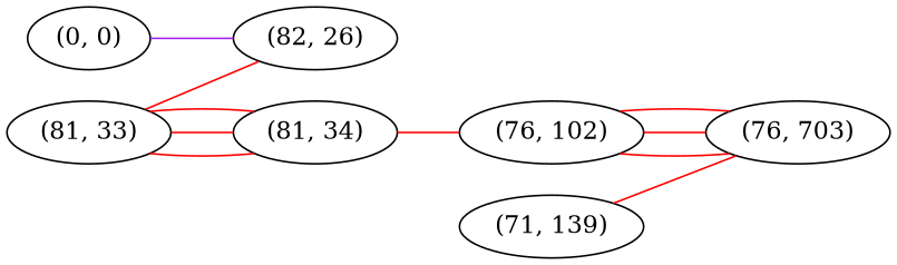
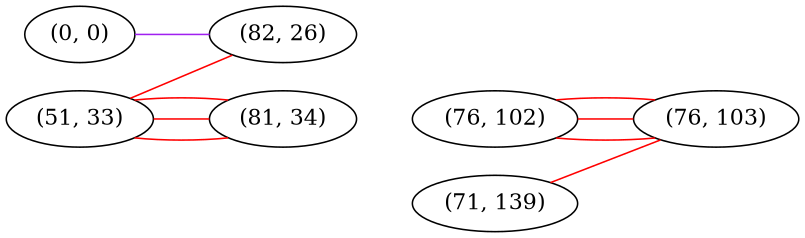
  graph {
    rankdir=LR
    edge [color=red weight=1]
    "(0, 0)"
    "(82, 26)"
    n3 [label="(71, 139)"]
-   "(76, 103)" [label="(76, 703)"]
-   "(81, 33)"
+   "(76, 103)"
+   "(81, 33)" [label="(51, 33)"]
    "(81, 34)"
    "(76, 102)"
    "(0, 0)" -- "(82, 26)" [color=purple weight=4]
    n3 -- "(76, 103)"
    "(81, 33)" -- "(82, 26)"
    "(81, 33)" -- "(81, 34)"
    "(81, 33)" -- "(81, 34)"
    "(81, 33)" -- "(81, 34)"
-   "(81, 34)" -- "(76, 102)"
    "(76, 102)" -- "(76, 103)"
    "(76, 102)" -- "(76, 103)"
    "(76, 102)" -- "(76, 103)"
  }
